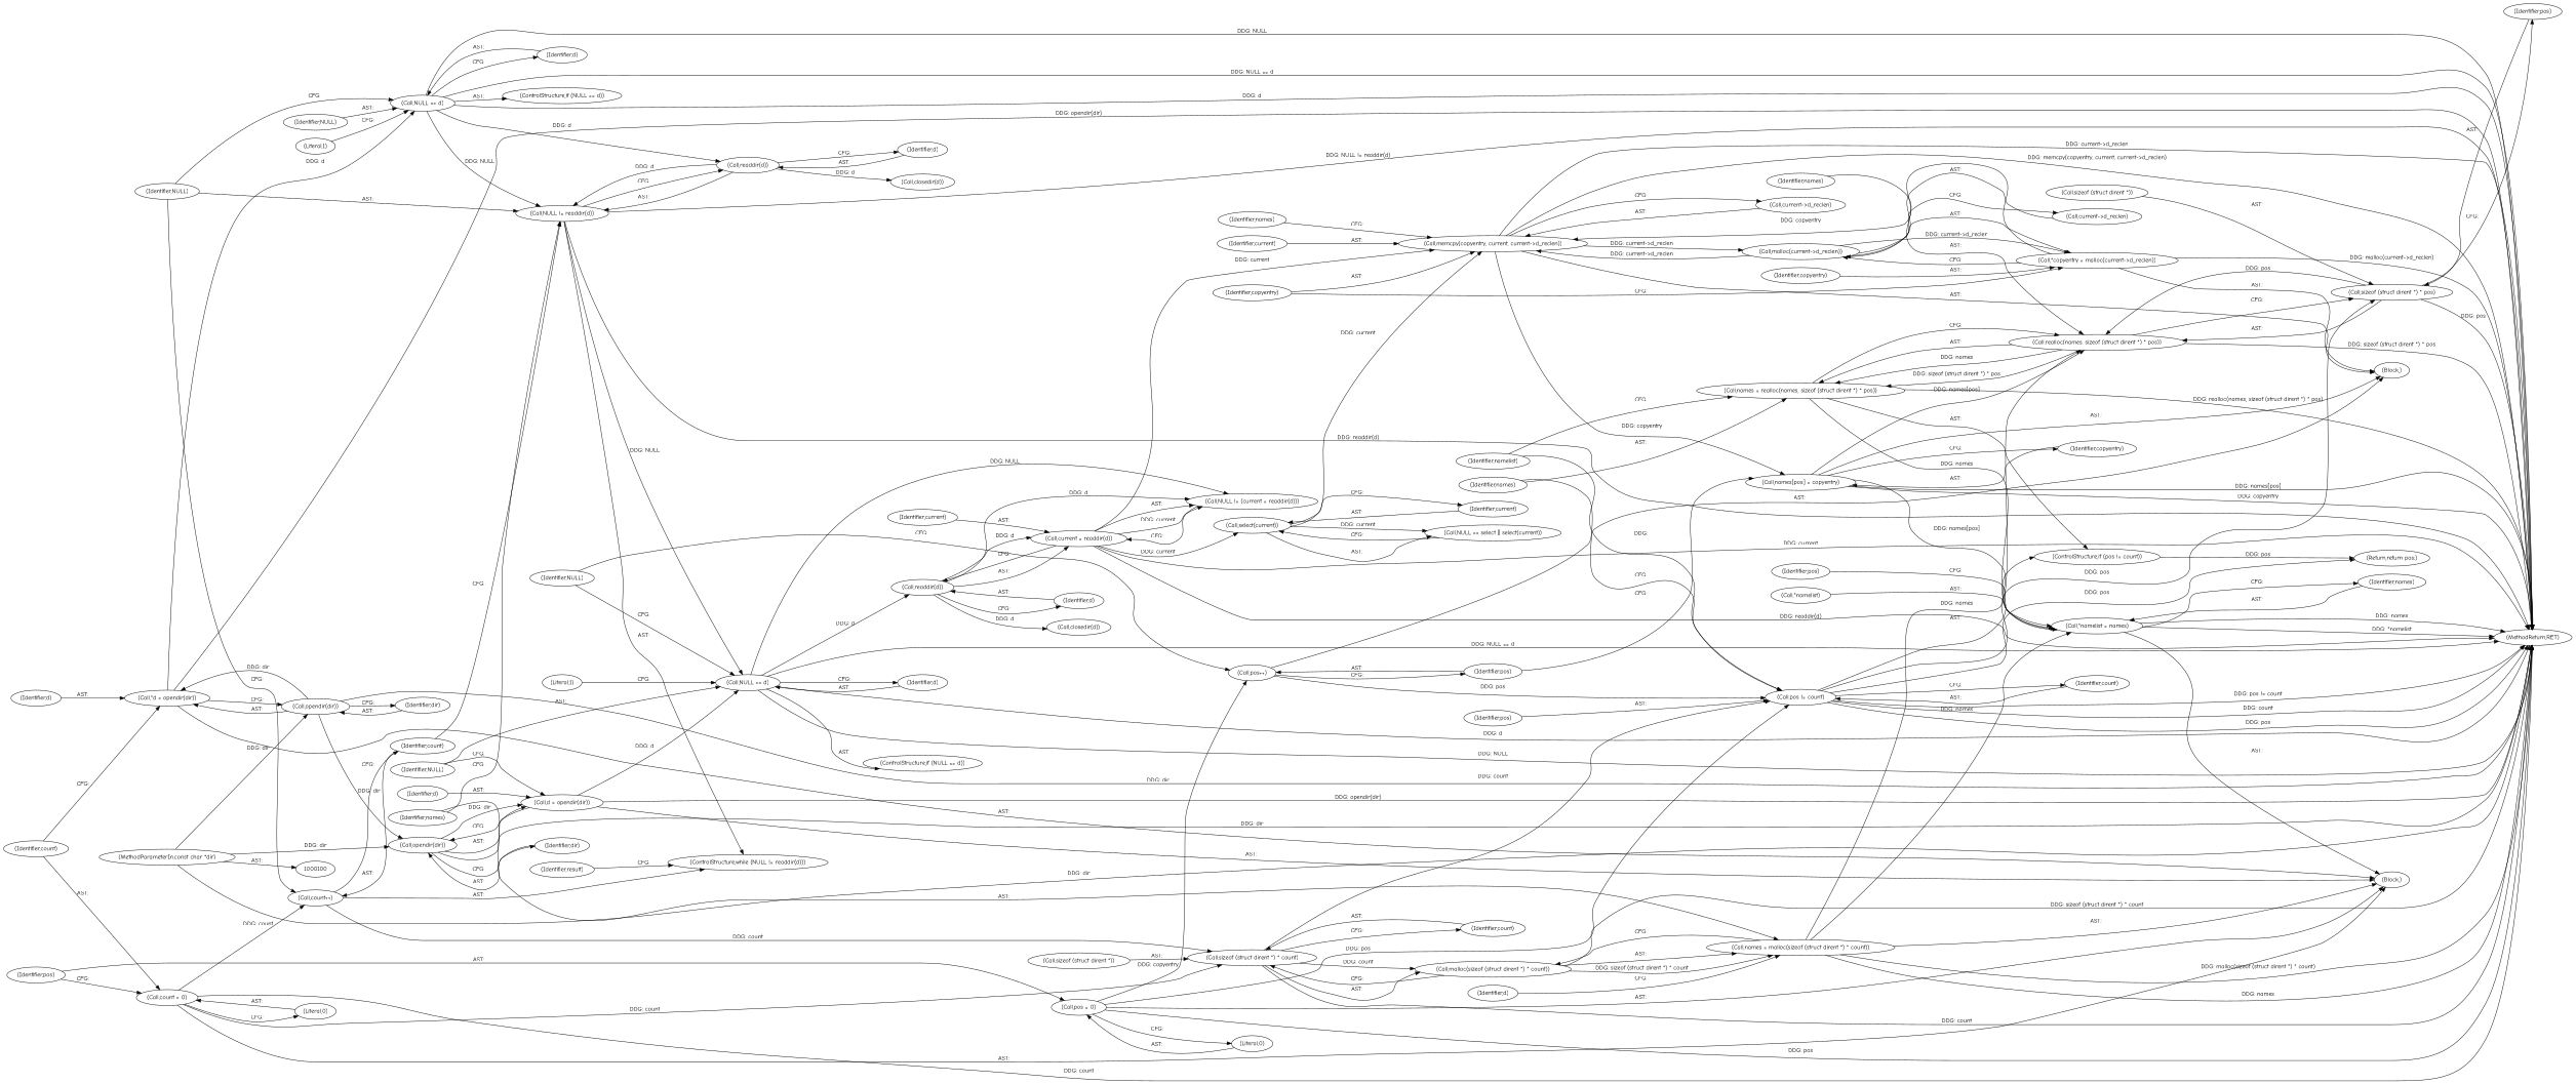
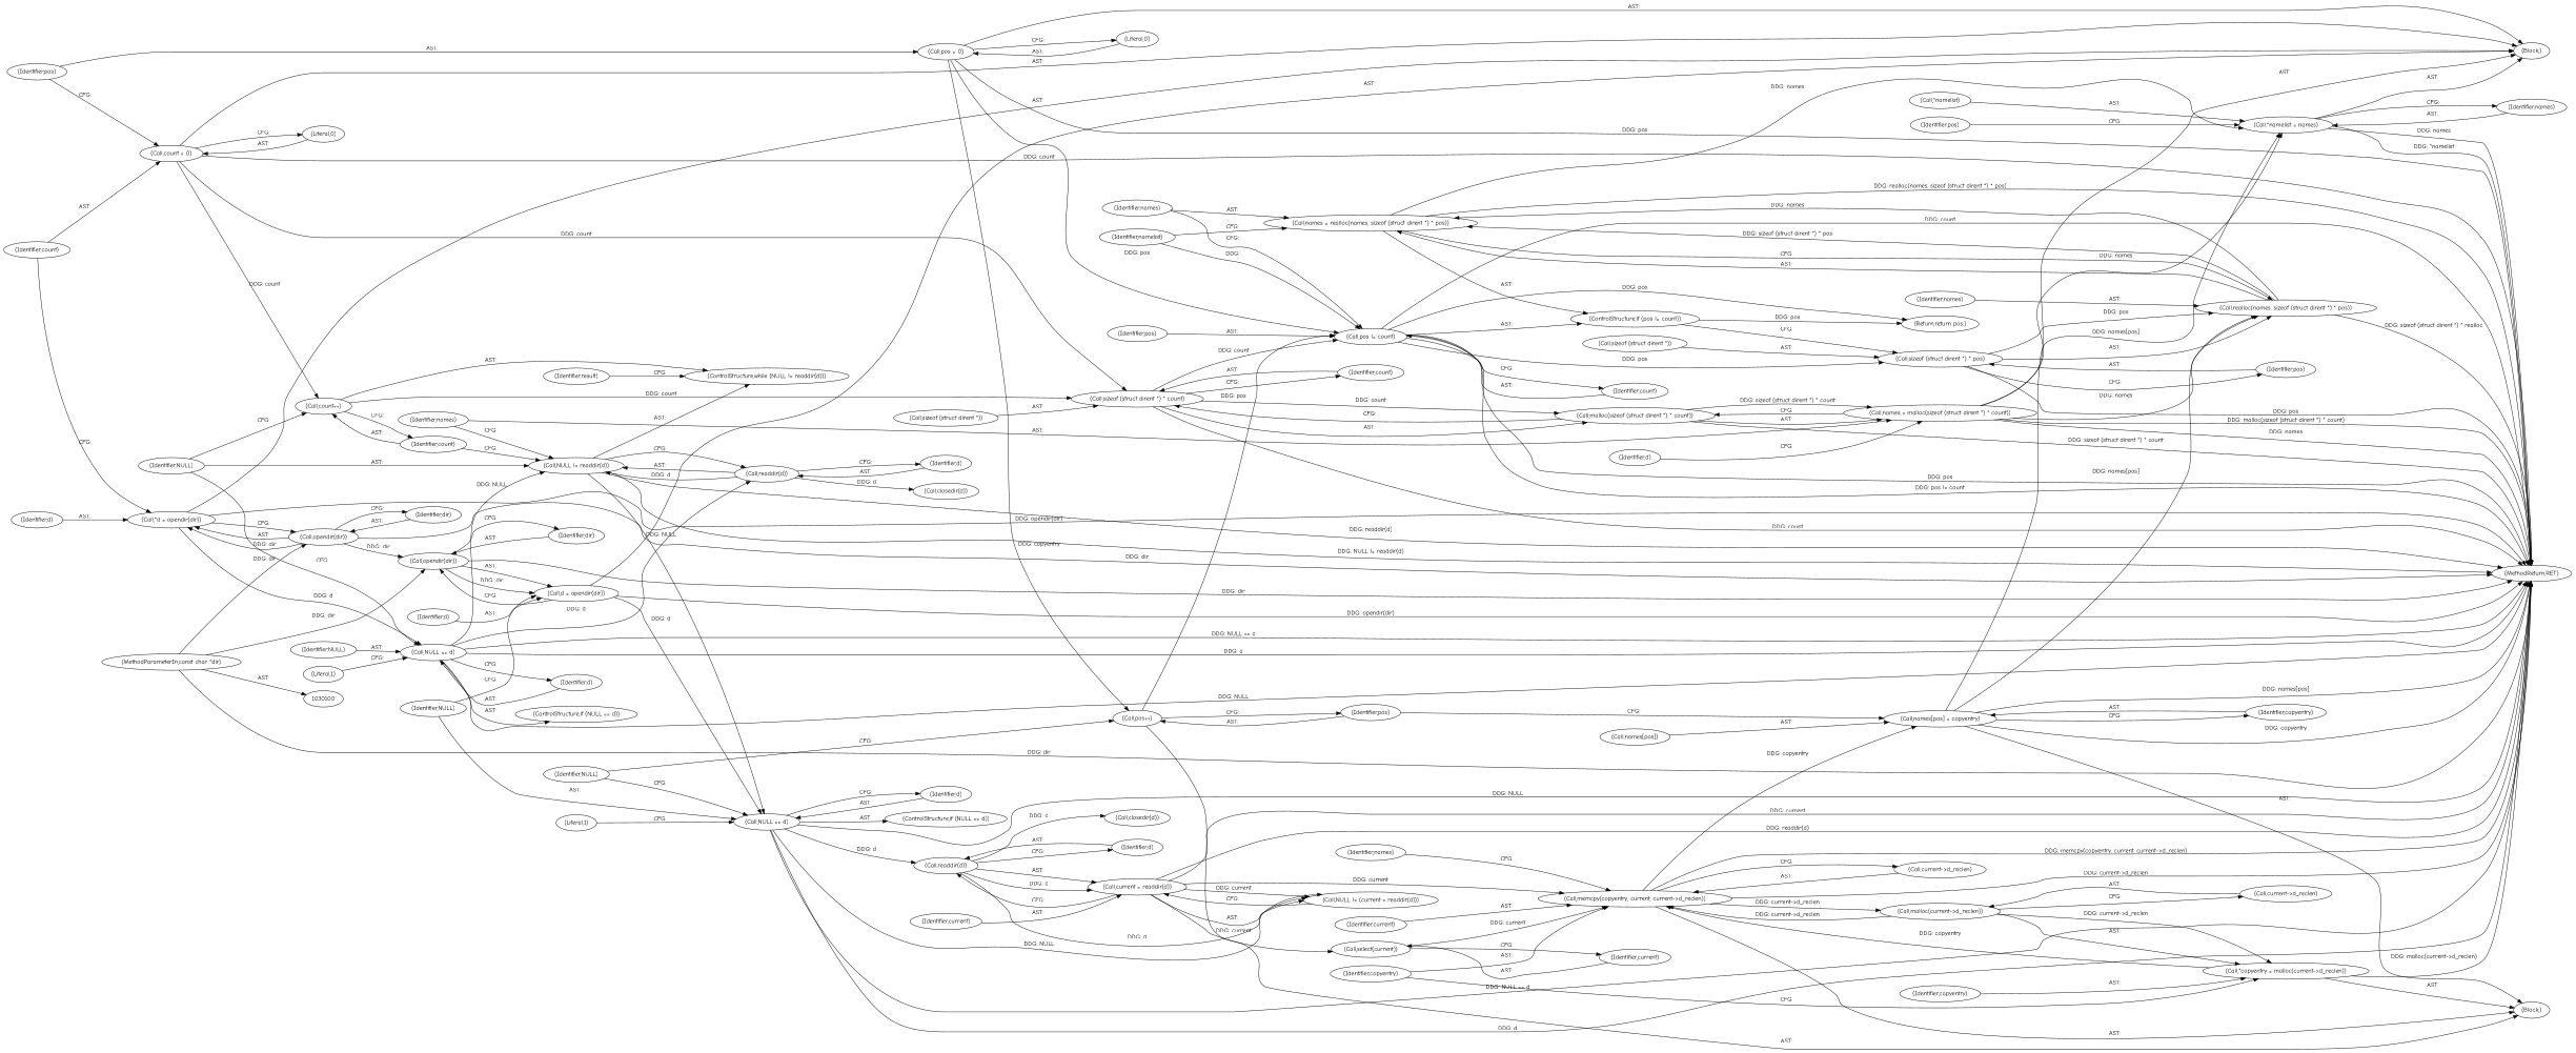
  digraph {
    fontname="Comic Neue"
    rankdir=LR
    node [fontname="Comic Neue"]
    edge [fontname="Comic Neue"]
    n1 [label="(Call,names = realloc(names, sizeof (struct dirent *) * pos))"]
    n2 [label="(Call,realloc(names, sizeof (struct dirent *) * pos))"]
    n3 [label="(Call,*namelist = names)"]
    n4 [label="(ControlStructure,if (pos != count))"]
    n5 [label="(MethodReturn,RET)"]
    n6 [label="(Call,sizeof (struct dirent *) * pos)"]
    n7 [label="(Block,)"]
    n8 [label="(Identifier,names)"]
    n9 [label="(Return,return pos;)"]
    n10 [label="(Identifier,pos)"]
    n11 [label="(Call,names[pos] = copyentry)"]
    n12 [label="(Identifier,copyentry)"]
    n13 [label="(Block,)"]
    n14 [label="(Call,memcpy(copyentry, current, current->d_reclen))"]
    n15 [label="(Call,malloc(current->d_reclen))"]
    n16 [label="(Call,current->d_reclen)"]
    n17 [label="(Call,*copyentry = malloc(current->d_reclen))"]
    n18 [label="(Call,current->d_reclen)"]
    n19 [label="(Call,current = readdir(d))"]
    n20 [label="(Call,readdir(d))"]
    n21 [label="(Call,select(current))"]
    n22 [label="(Call,NULL != (current = readdir(d)))"]
    n23 [label="(Identifier,d)"]
    n24 [label="(Call,closedir(d))"]
-   n25 [label="(Call,NULL == select || select(current))"]
    n26 [label="(Identifier,current)"]
    n27 [label="(Call,NULL == d)"]
    n28 [label="(Identifier,d)"]
    n29 [label="(ControlStructure,if (NULL == d))"]
    n30 [label="(Call,NULL != readdir(d))"]
    n31 [label="(Call,readdir(d))"]
    n32 [label="(ControlStructure,while (NULL != readdir(d)))"]
    n33 [label="(Identifier,d)"]
    n34 [label="(Call,closedir(d))"]
    n35 [label="(Call,NULL == d)"]
    n36 [label="(Identifier,d)"]
    n37 [label="(ControlStructure,if (NULL == d))"]
    n38 [label="(Call,*d = opendir(dir))"]
    n39 [label="(Call,opendir(dir))"]
    n40 [label="(Call,opendir(dir))"]
    n41 [label="(Identifier,dir)"]
    n42 [label="(Call,d = opendir(dir))"]
    n43 [label="(Identifier,dir)"]
    n44 [label="(MethodParameterIn,const char *dir)"]
-   1000100
+   1000100 [label=1030100]
    n46 [label="(Call,names = malloc(sizeof (struct dirent *) * count))"]
    n47 [label="(Call,malloc(sizeof (struct dirent *) * count))"]
    n48 [label="(Call,sizeof (struct dirent *) * count)"]
    n49 [label="(Call,pos != count)"]
    n50 [label="(Identifier,count)"]
    n51 [label="(Identifier,count)"]
    n52 [label="(Call,count++)"]
    n53 [label="(Identifier,count)"]
    n54 [label="(Call,count = 0)"]
    n55 [label="(Literal,0)"]
    n56 [label="(Call,pos++)"]
    n57 [label="(Identifier,pos)"]
    n58 [label="(Call,pos = 0)"]
    n59 [label="(Literal,0)"]
    n60 [label="(Identifier,result)"]
    n61 [label="(Call,*namelist)"]
    n62 [label="(Literal,1)"]
    n63 [label="(Identifier,names)"]
    n64 [label="(Identifier,names)"]
    n65 [label="(Identifier,d)"]
    n66 [label="(Identifier,NULL)"]
    n67 [label="(Identifier,current)"]
    n68 [label="(Call,sizeof (struct dirent *))"]
    n69 [label="(Identifier,copyentry)"]
    n70 [label="(Identifier,names)"]
+   n71 [label="(Call,names[pos])"]
    n72 [label="(Identifier,pos)"]
    n73 [label="(Identifier,NULL)"]
    n74 [label="(Identifier,pos)"]
    n75 [label="(Identifier,pos)"]
    n76 [label="(Identifier,d)"]
    n77 [label="(Identifier,d)"]
    n78 [label="(Literal,1)"]
    n79 [label="(Identifier,NULL)"]
    n80 [label="(Call,sizeof (struct dirent *))"]
    n81 [label="(Identifier,current)"]
    n82 [label="(Identifier,names)"]
    n83 [label="(Identifier,NULL)"]
    n84 [label="(Identifier,namelist)"]
    n85 [label="(Identifier,count)"]
    n86 [label="(Identifier,copyentry)"]
    n1 -> n2 [label="CFG: "]
    n1 -> n3 [label="DDG: names"]
    n1 -> n4 [label="AST: "]
    n1 -> n5 [label="DDG: realloc(names, sizeof (struct dirent *) * pos)"]
    n2 -> n1 [label="AST: "]
    n2 -> n1 [label="DDG: names"]
    n2 -> n1 [label="DDG: sizeof (struct dirent *) * pos"]
-   n2 -> n5 [label="DDG: sizeof (struct dirent *) * pos"]
-   n2 -> n6 [label="CFG: "]
+   n2 -> n5 [label="DDG: sizeof (struct dirent *) * realloc"]
+   n4 -> n6 [label="CFG: "]
    n3 -> n5 [label="DDG: *namelist"]
    n3 -> n5 [label="DDG: names"]
    n3 -> n7 [label="AST: "]
    n3 -> n8 [label="CFG: "]
    n4 -> n9 [label="DDG: pos"]
    n6 -> n2 [label="AST: "]
    n6 -> n2 [label="DDG: pos"]
    n6 -> n5 [label="DDG: pos"]
    n6 -> n10 [label="CFG: "]
    n8 -> n3 [label="AST: "]
    n10 -> n6 [label="AST: "]
    n11 -> n2 [label="DDG: names[pos]"]
    n11 -> n3 [label="DDG: names[pos]"]
    n11 -> n5 [label="DDG: names[pos]"]
    n11 -> n5 [label="DDG: copyentry"]
    n11 -> n12 [label="CFG: "]
    n11 -> n13 [label="AST: "]
    n12 -> n11 [label="AST: "]
    n14 -> n5 [label="DDG: current->d_reclen"]
    n14 -> n5 [label="DDG: memcpy(copyentry, current, current->d_reclen)"]
    n14 -> n11 [label="DDG: copyentry"]
    n14 -> n13 [label="AST: "]
    n14 -> n15 [label="DDG: current->d_reclen"]
    n14 -> n16 [label="CFG: "]
    n15 -> n14 [label="DDG: current->d_reclen"]
    n15 -> n17 [label="AST: "]
    n15 -> n17 [label="DDG: current->d_reclen"]
    n15 -> n18 [label="CFG: "]
    n16 -> n14 [label="AST: "]
    n17 -> n5 [label="DDG: malloc(current->d_reclen)"]
    n17 -> n13 [label="AST: "]
    n17 -> n14 [label="DDG: copyentry"]
-   n17 -> n15 [label="CFG: "]
    n18 -> n15 [label="AST: "]
    n19 -> n5 [label="DDG: current"]
    n19 -> n5 [label="DDG: readdir(d)"]
    n19 -> n14 [label="DDG: current"]
    n19 -> n20 [label="CFG: "]
    n19 -> n21 [label="DDG: current"]
    n19 -> n22 [label="AST: "]
    n19 -> n22 [label="DDG: current"]
    n20 -> n19 [label="AST: "]
    n20 -> n19 [label="DDG: d"]
    n20 -> n22 [label="DDG: d"]
    n20 -> n23 [label="CFG: "]
    n20 -> n24 [label="DDG: d"]
    n21 -> n14 [label="DDG: current"]
-   n21 -> n25 [label="AST: "]
-   n21 -> n25 [label="DDG: current"]
    n21 -> n26 [label="CFG: "]
    n22 -> n19 [label="CFG: "]
    n23 -> n20 [label="AST: "]
-   n25 -> n21 [label="CFG: "]
    n26 -> n21 [label="AST: "]
    n27 -> n5 [label="DDG: NULL"]
    n27 -> n5 [label="DDG: NULL == d"]
    n27 -> n5 [label="DDG: d"]
    n27 -> n20 [label="DDG: d"]
    n27 -> n22 [label="DDG: NULL"]
    n27 -> n28 [label="CFG: "]
    n27 -> n29 [label="AST: "]
    n28 -> n27 [label="AST: "]
    n30 -> n5 [label="DDG: NULL != readdir(d)"]
    n30 -> n5 [label="DDG: readdir(d)"]
    n30 -> n27 [label="DDG: NULL"]
    n30 -> n31 [label="CFG: "]
    n30 -> n32 [label="AST: "]
    n31 -> n30 [label="AST: "]
    n31 -> n30 [label="DDG: d"]
    n31 -> n33 [label="CFG: "]
    n31 -> n34 [label="DDG: d"]
    n33 -> n31 [label="AST: "]
    n35 -> n5 [label="DDG: NULL == d"]
    n35 -> n5 [label="DDG: d"]
    n35 -> n5 [label="DDG: NULL"]
    n35 -> n30 [label="DDG: NULL"]
    n35 -> n31 [label="DDG: d"]
    n35 -> n36 [label="CFG: "]
    n35 -> n37 [label="AST: "]
    n36 -> n35 [label="AST: "]
    n38 -> n5 [label="DDG: opendir(dir)"]
    n38 -> n7 [label="AST: "]
    n38 -> n35 [label="DDG: d"]
    n38 -> n39 [label="CFG: "]
    n39 -> n5 [label="DDG: dir"]
    n39 -> n38 [label="AST: "]
    n39 -> n38 [label="DDG: dir"]
    n39 -> n40 [label="DDG: dir"]
    n39 -> n41 [label="CFG: "]
    n40 -> n5 [label="DDG: dir"]
    n40 -> n42 [label="AST: "]
    n40 -> n42 [label="DDG: dir"]
    n40 -> n43 [label="CFG: "]
    n41 -> n39 [label="AST: "]
    n42 -> n5 [label="DDG: opendir(dir)"]
    n42 -> n7 [label="AST: "]
    n42 -> n27 [label="DDG: d"]
    n42 -> n40 [label="CFG: "]
    n43 -> n40 [label="AST: "]
    n44 -> n5 [label="DDG: dir"]
    n44 -> n39 [label="DDG: dir"]
    n44 -> n40 [label="DDG: dir"]
    n44 -> 1000100 [label="AST: "]
    n46 -> n2 [label="DDG: names"]
    n46 -> n3 [label="DDG: names"]
    n46 -> n5 [label="DDG: malloc(sizeof (struct dirent *) * count)"]
    n46 -> n5 [label="DDG: names"]
    n46 -> n7 [label="AST: "]
    n46 -> n47 [label="CFG: "]
    n47 -> n5 [label="DDG: sizeof (struct dirent *) * count"]
    n47 -> n46 [label="AST: "]
    n47 -> n46 [label="DDG: sizeof (struct dirent *) * count"]
    n47 -> n48 [label="CFG: "]
    n48 -> n5 [label="DDG: count"]
    n48 -> n47 [label="AST: "]
    n48 -> n47 [label="DDG: count"]
    n48 -> n49 [label="DDG: count"]
    n48 -> n50 [label="CFG: "]
    n49 -> n4 [label="AST: "]
    n49 -> n5 [label="DDG: pos != count"]
    n49 -> n5 [label="DDG: count"]
    n49 -> n5 [label="DDG: pos"]
    n49 -> n6 [label="DDG: pos"]
    n49 -> n9 [label="DDG: pos"]
    n49 -> n51 [label="CFG: "]
    n50 -> n48 [label="AST: "]
    n51 -> n49 [label="AST: "]
    n52 -> n32 [label="AST: "]
    n52 -> n48 [label="DDG: count"]
    n52 -> n53 [label="CFG: "]
    n53 -> n30 [label="CFG: "]
    n53 -> n52 [label="AST: "]
    n54 -> n5 [label="DDG: count"]
    n54 -> n7 [label="AST: "]
    n54 -> n48 [label="DDG: count"]
    n54 -> n52 [label="DDG: count"]
    n54 -> n55 [label="CFG: "]
    n55 -> n54 [label="AST: "]
    n56 -> n13 [label="AST: "]
    n56 -> n49 [label="DDG: pos"]
    n56 -> n57 [label="CFG: "]
    n57 -> n11 [label="CFG: "]
    n57 -> n56 [label="AST: "]
    n58 -> n5 [label="DDG: pos"]
    n58 -> n7 [label="AST: "]
    n58 -> n49 [label="DDG: pos"]
    n58 -> n56 [label="DDG: copyentry"]
    n58 -> n59 [label="CFG: "]
    n59 -> n58 [label="AST: "]
    n60 -> n32 [label="CFG: "]
    n61 -> n3 [label="AST: "]
    n62 -> n27 [label="CFG: "]
    n63 -> n30 [label="CFG: "]
    n63 -> n46 [label="AST: "]
    n64 -> n14 [label="CFG: "]
    n65 -> n42 [label="AST: "]
    n66 -> n27 [label="CFG: "]
    n66 -> n56 [label="CFG: "]
    n67 -> n14 [label="AST: "]
    n68 -> n48 [label="AST: "]
    n69 -> n17 [label="AST: "]
    n70 -> n2 [label="AST: "]
+   n71 -> n11 [label="AST: "]
    n72 -> n3 [label="CFG: "]
    n73 -> n35 [label="AST: "]
    n74 -> n49 [label="AST: "]
    n75 -> n54 [label="CFG: "]
    n75 -> n58 [label="AST: "]
    n76 -> n38 [label="AST: "]
    n77 -> n46 [label="CFG: "]
    n78 -> n35 [label="CFG: "]
    n79 -> n30 [label="AST: "]
    n79 -> n35 [label="CFG: "]
    n79 -> n52 [label="CFG: "]
    n80 -> n6 [label="AST: "]
    n81 -> n19 [label="AST: "]
    n82 -> n1 [label="AST: "]
    n82 -> n49 [label="CFG: "]
    n83 -> n27 [label="AST: "]
    n83 -> n42 [label="CFG: "]
    n84 -> n1 [label="CFG: "]
    n84 -> n49 [label="DDG: "]
    n85 -> n38 [label="CFG: "]
    n85 -> n54 [label="AST: "]
    n86 -> n14 [label="AST: "]
    n86 -> n17 [label="CFG: "]
  }
